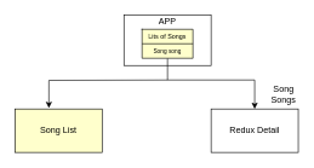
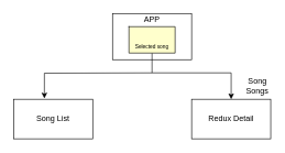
  <mxCell id="0" />
  <mxCell id="1" parent="0" />
  <mxCell id="2" style="edgeStyle=orthogonalEdgeStyle;rounded=0;orthogonalLoop=1;jettySize=auto;html=1;entryX=0.389;entryY=-0.022;entryDx=0;entryDy=0;entryPerimeter=0;" edge="1" parent="1" target="4"><mxGeometry relative="1" as="geometry"><mxPoint x="230" y="110" as="sourcePoint" /></mxGeometry></mxCell>
  <mxCell id="3" value="" style="rounded=0;whiteSpace=wrap;html=1;" vertex="1" parent="1"><mxGeometry x="170" y="20" width="120" height="70" as="geometry" /></mxCell>
- <mxCell id="4" value="Song List" style="rounded=0;whiteSpace=wrap;html=1;fillColor=#ffffcc;" vertex="1" parent="1"><mxGeometry x="20" y="150" width="120" height="60" as="geometry" /></mxCell>
+ <mxCell id="4" value="Song List" style="rounded=0;whiteSpace=wrap;html=1;" vertex="1" parent="1"><mxGeometry x="20" y="150" width="120" height="60" as="geometry" /></mxCell>
  <mxCell id="5" value="Redux Detail" style="rounded=0;whiteSpace=wrap;html=1;" vertex="1" parent="1"><mxGeometry x="290" y="150" width="120" height="60" as="geometry" /></mxCell>
  <mxCell id="6" value="" style="endArrow=none;html=1;" edge="1" parent="1"><mxGeometry width="50" height="50" relative="1" as="geometry"><mxPoint x="230" y="110" as="sourcePoint" /><mxPoint x="230" y="80" as="targetPoint" /></mxGeometry></mxCell>
  <mxCell id="7" value="" style="endArrow=none;html=1;" edge="1" parent="1"><mxGeometry width="50" height="50" relative="1" as="geometry"><mxPoint x="230" y="110" as="sourcePoint" /><mxPoint x="350" y="110" as="targetPoint" /></mxGeometry></mxCell>
  <mxCell id="8" value="" style="endArrow=classic;html=1;entryX=0.5;entryY=0;entryDx=0;entryDy=0;" edge="1" parent="1" target="5"><mxGeometry width="50" height="50" relative="1" as="geometry"><mxPoint x="350" y="110" as="sourcePoint" /><mxPoint x="300" y="120" as="targetPoint" /></mxGeometry></mxCell>
  <mxCell id="9" value="APP" style="text;html=1;strokeColor=none;fillColor=none;align=center;verticalAlign=middle;whiteSpace=wrap;rounded=0;" vertex="1" parent="1"><mxGeometry x="210" y="20" width="40" height="20" as="geometry" /></mxCell>
  <mxCell id="10" value="" style="shape=table;html=1;whiteSpace=wrap;startSize=0;container=1;collapsible=0;childLayout=tableLayout;fillColor=#FFFFCC;" vertex="1" parent="1"><mxGeometry x="195" y="40" width="70" height="40" as="geometry" /></mxCell>
  <mxCell id="11" value="" style="shape=partialRectangle;html=1;whiteSpace=wrap;collapsible=0;dropTarget=0;pointerEvents=0;fillColor=none;top=0;left=0;bottom=0;right=0;points=[[0,0.5],[1,0.5]];portConstraint=eastwest;" vertex="1" parent="10"><mxGeometry width="70" height="20" as="geometry" /></mxCell>
- <mxCell id="12" value="&lt;font style=&quot;font-size: 9px&quot;&gt;Lits of Songs&lt;/font&gt;" style="shape=partialRectangle;html=1;whiteSpace=wrap;connectable=0;overflow=hidden;fillColor=none;top=0;left=0;bottom=0;right=0;" vertex="1" parent="11"><mxGeometry width="70" height="20" as="geometry" /></mxCell>
  <mxCell id="13" value="" style="shape=partialRectangle;html=1;whiteSpace=wrap;collapsible=0;dropTarget=0;pointerEvents=0;fillColor=none;top=0;left=0;bottom=0;right=0;points=[[0,0.5],[1,0.5]];portConstraint=eastwest;" vertex="1" parent="10"><mxGeometry y="20" width="70" height="20" as="geometry" /></mxCell>
- <mxCell id="14" value="&lt;font style=&quot;font-size: 8px&quot;&gt;Song song&lt;/font&gt;" style="shape=partialRectangle;html=1;whiteSpace=wrap;connectable=0;overflow=hidden;fillColor=none;top=0;left=0;bottom=0;right=0;" vertex="1" parent="13"><mxGeometry width="70" height="20" as="geometry" /></mxCell>
+ <mxCell id="14" value="&lt;font style=&quot;font-size: 8px&quot;&gt;Selected song&lt;/font&gt;" style="shape=partialRectangle;html=1;whiteSpace=wrap;connectable=0;overflow=hidden;fillColor=none;top=0;left=0;bottom=0;right=0;" vertex="1" parent="13"><mxGeometry width="70" height="20" as="geometry" /></mxCell>
  <mxCell id="15" value="Song Songs" style="text;html=1;strokeColor=none;fillColor=none;align=center;verticalAlign=middle;whiteSpace=wrap;rounded=0;" vertex="1" parent="1"><mxGeometry x="370" y="120" width="40" height="20" as="geometry" /></mxCell>
